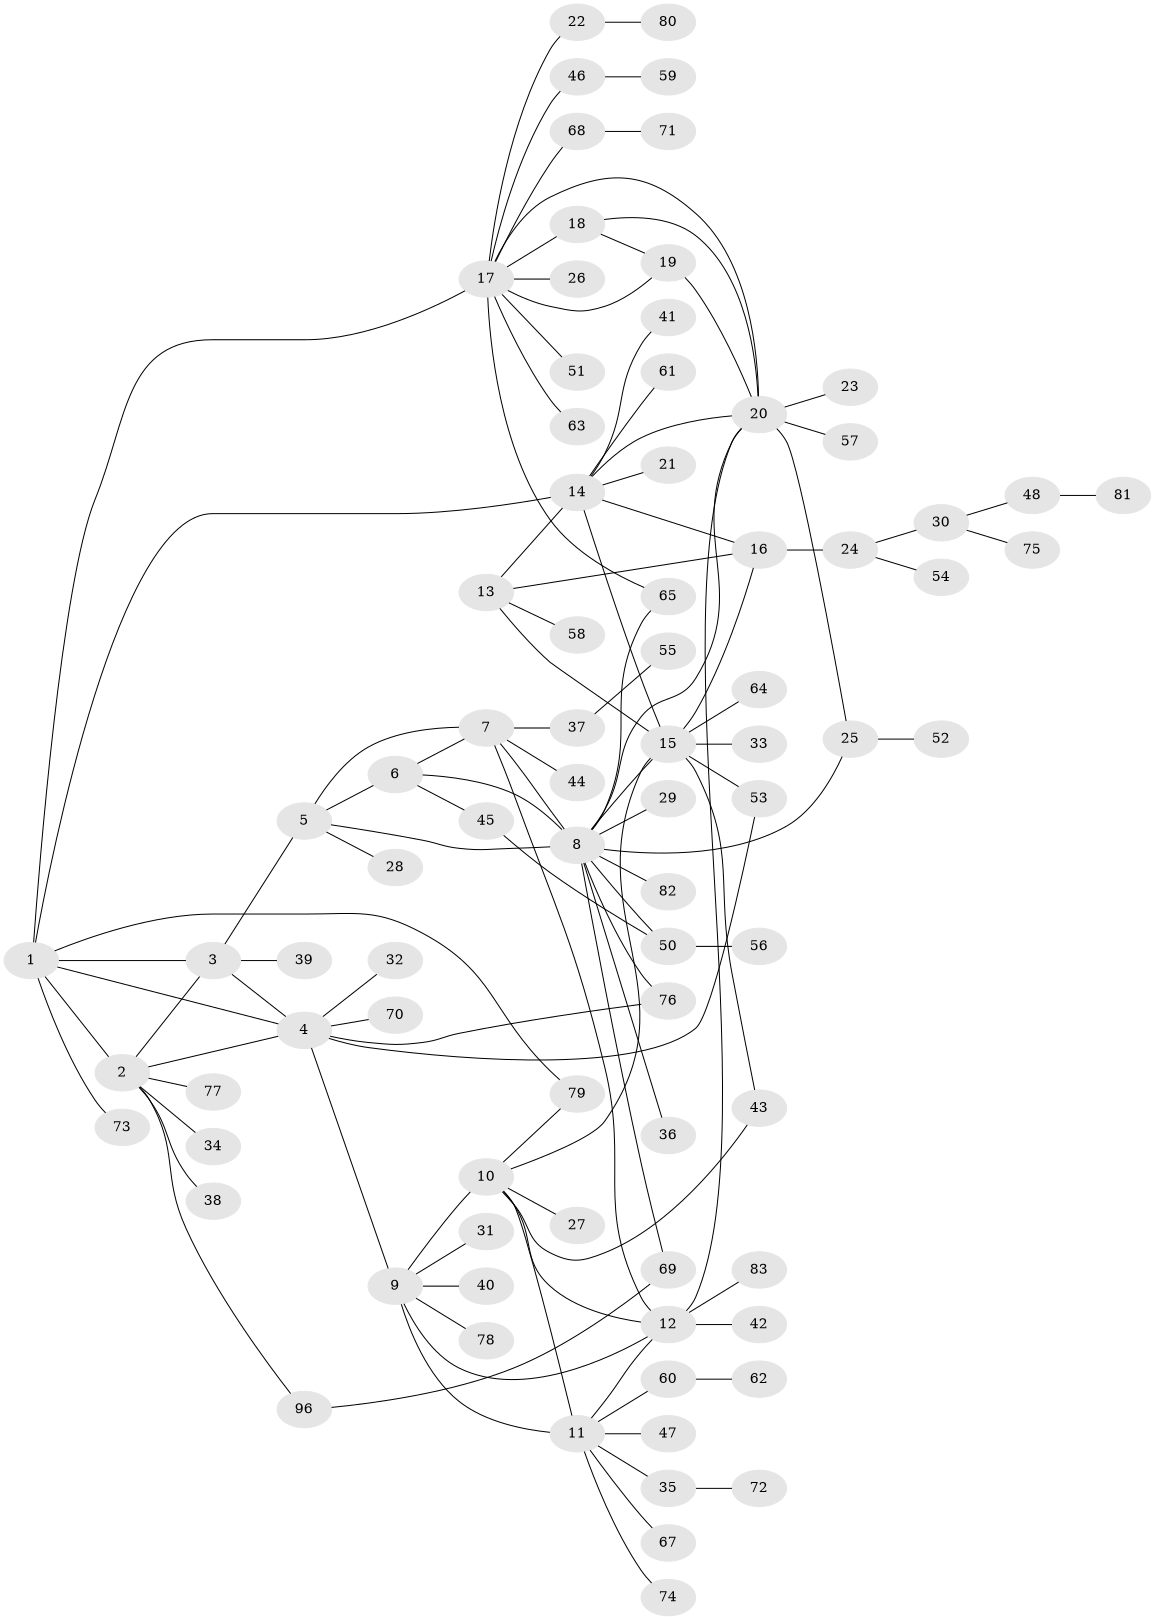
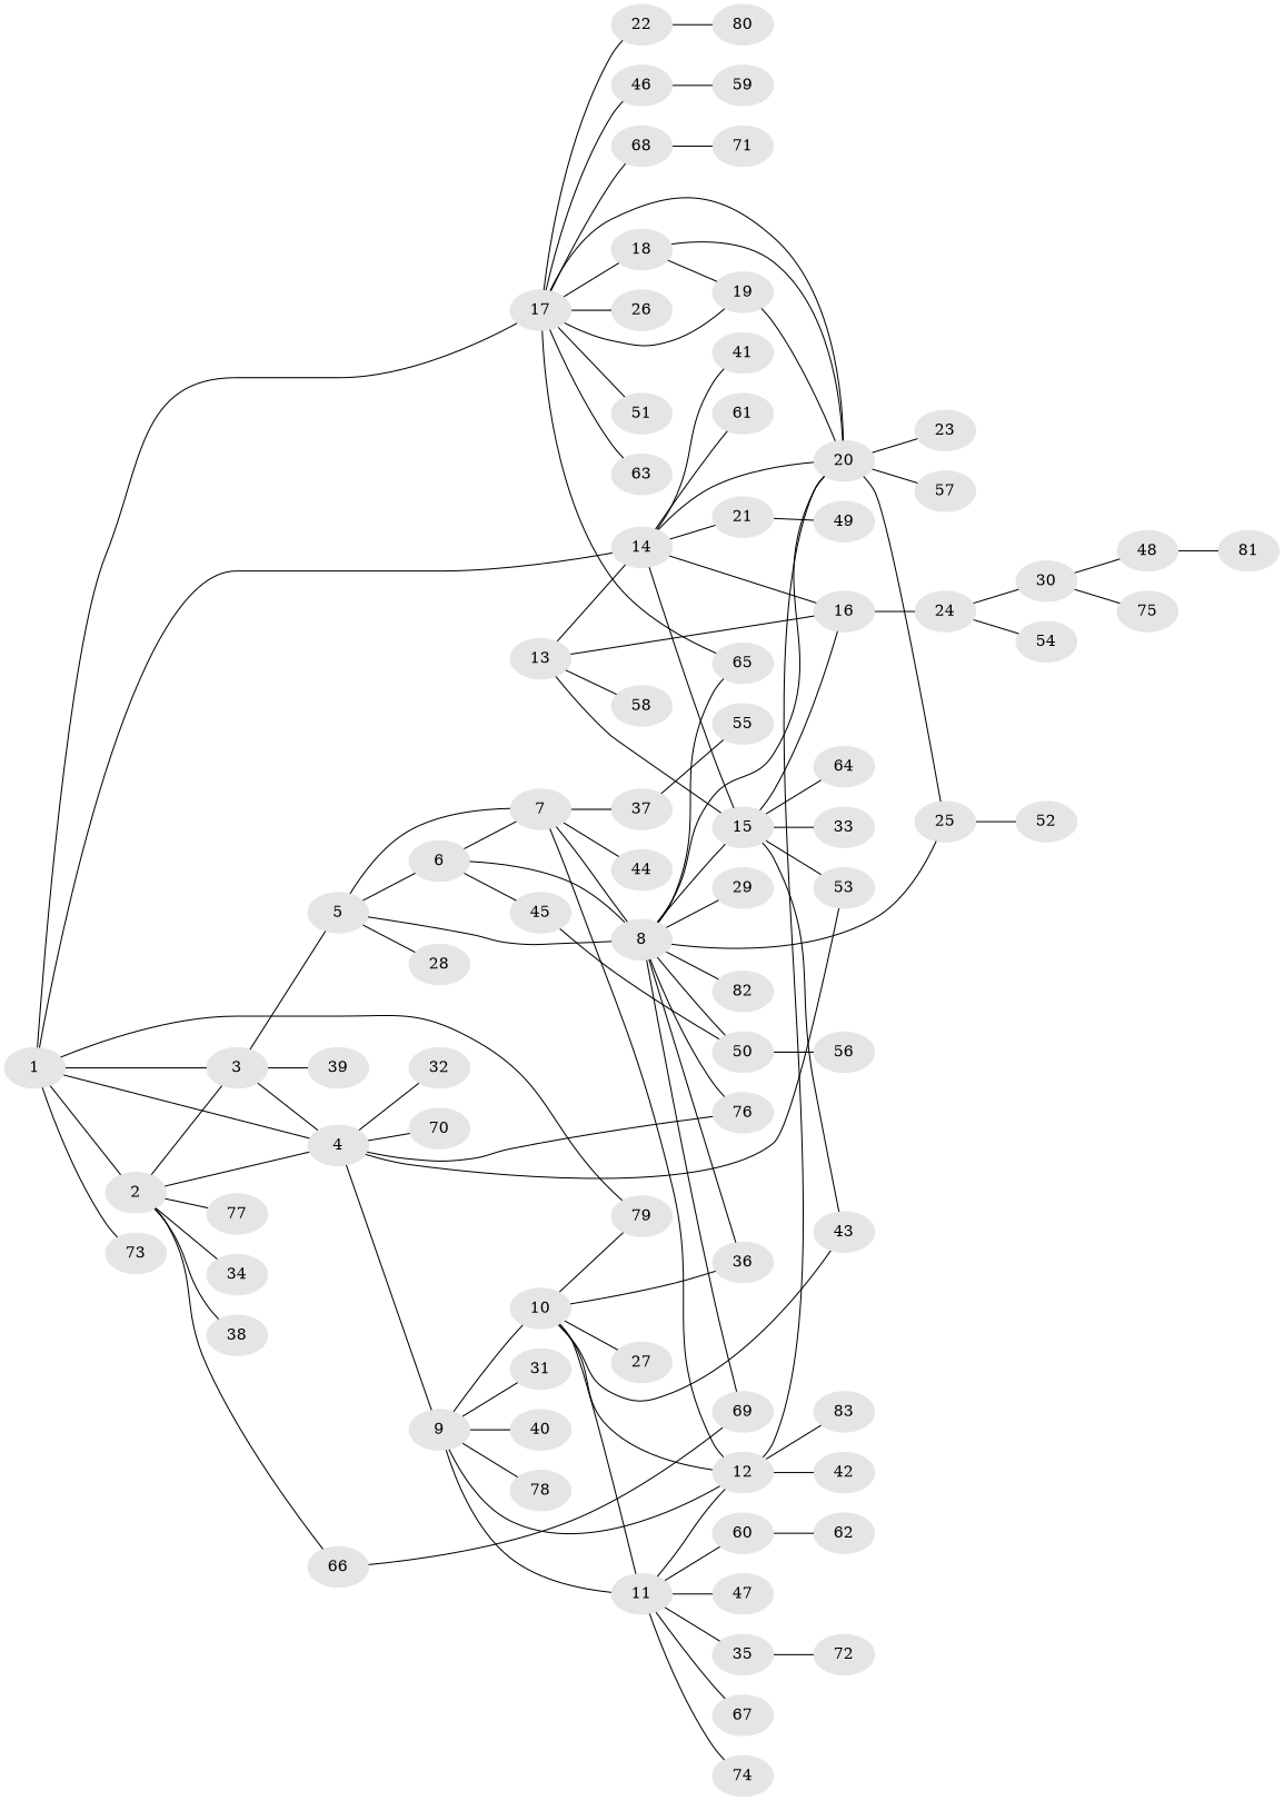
  graph {
    rankdir=LR
    node [color=gray90 style=filled]
    1
    2
    3
    4
    14
    17
    73
    79
    34
    38
-   66 [label=96]
+   66
    77
    5
    39
    9
    32
    53
    70
    76
    15
    20
    16
    21
    41
    61
    65
    18
    19
    22
    26
    46
    51
    63
    68
    69
    6
    7
    8
    28
    12
    10
    11
    31
    40
    78
    45
    37
    44
    25
    29
    36
    50
    82
    42
    83
    55
    43
    33
    64
    23
    57
    52
    56
    27
    35
    47
    60
    67
    74
    72
    62
    13
    58
    24
+   49
    30
    54
    80
    59
    71
    48
    75
    81
    1 -- 2
    1 -- 3
    1 -- 4
    1 -- 14
    1 -- 17
    1 -- 73
    1 -- 79
    2 -- 3
    2 -- 4
    2 -- 34
    2 -- 38
    2 -- 66
    2 -- 77
    3 -- 4
    3 -- 5
    3 -- 39
    4 -- 9
    4 -- 32
    4 -- 53
    4 -- 70
    4 -- 76
    14 -- 15
    14 -- 20
    14 -- 16
    14 -- 21
    14 -- 41
    14 -- 61
    17 -- 20
    17 -- 65
    17 -- 18
    17 -- 19
    17 -- 22
    17 -- 26
    17 -- 46
    17 -- 51
    17 -- 63
    17 -- 68
    66 -- 69
    5 -- 6
    5 -- 7
    5 -- 8
    5 -- 28
    9 -- 12
    9 -- 10
    9 -- 11
    9 -- 31
    9 -- 40
    9 -- 78
    15 -- 53
    15 -- 16
    15 -- 43
    15 -- 33
    15 -- 64
    20 -- 25
    20 -- 23
    20 -- 57
    16 -- 24
+   21 -- 49
    18 -- 20
    18 -- 19
    19 -- 20
    22 -- 80
    46 -- 59
    68 -- 71
    6 -- 7
    6 -- 8
    6 -- 45
    7 -- 8
    7 -- 12
    7 -- 37
    7 -- 44
    8 -- 76
    8 -- 15
    8 -- 20
    8 -- 65
    8 -- 69
    8 -- 25
    8 -- 29
    8 -- 36
    8 -- 50
    8 -- 82
    12 -- 20
    12 -- 42
    12 -- 83
    10 -- 79
-   10 -- 15
+   10 -- 36
    10 -- 12
    10 -- 11
    10 -- 43
    10 -- 27
    11 -- 12
    11 -- 35
    11 -- 47
    11 -- 60
    11 -- 67
    11 -- 74
    45 -- 50
    37 -- 55
    25 -- 52
    50 -- 56
    35 -- 72
    60 -- 62
    13 -- 14
    13 -- 15
    13 -- 16
    13 -- 58
    24 -- 30
    24 -- 54
    30 -- 48
    30 -- 75
    48 -- 81
  }
